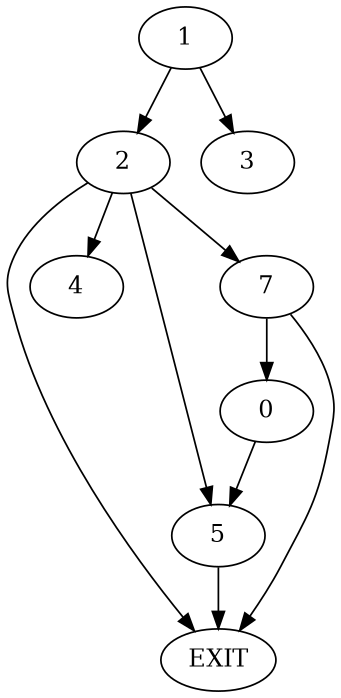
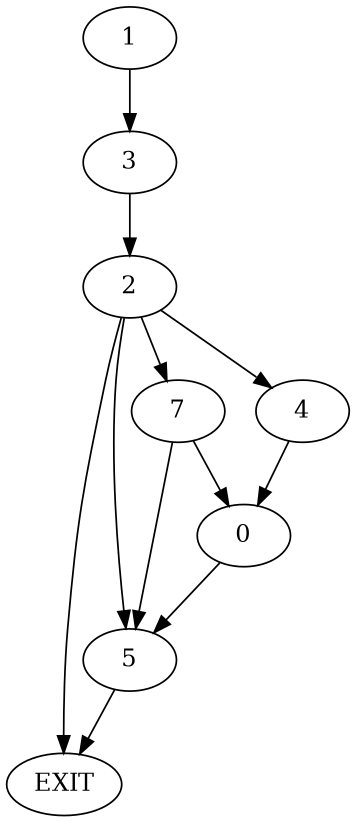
  digraph {
    1
    2
    3
    n4 [label=EXIT]
    4
    5
    7
    n8 [label=0]
-   1 -> 2
+   3 -> 2
    1 -> 3
    2 -> n4
    2 -> 4
    2 -> 5
    2 -> 7
+   4 -> n8
    5 -> n4
-   7 -> n4
+   7 -> 5
    7 -> n8
    n8 -> 5
  }
